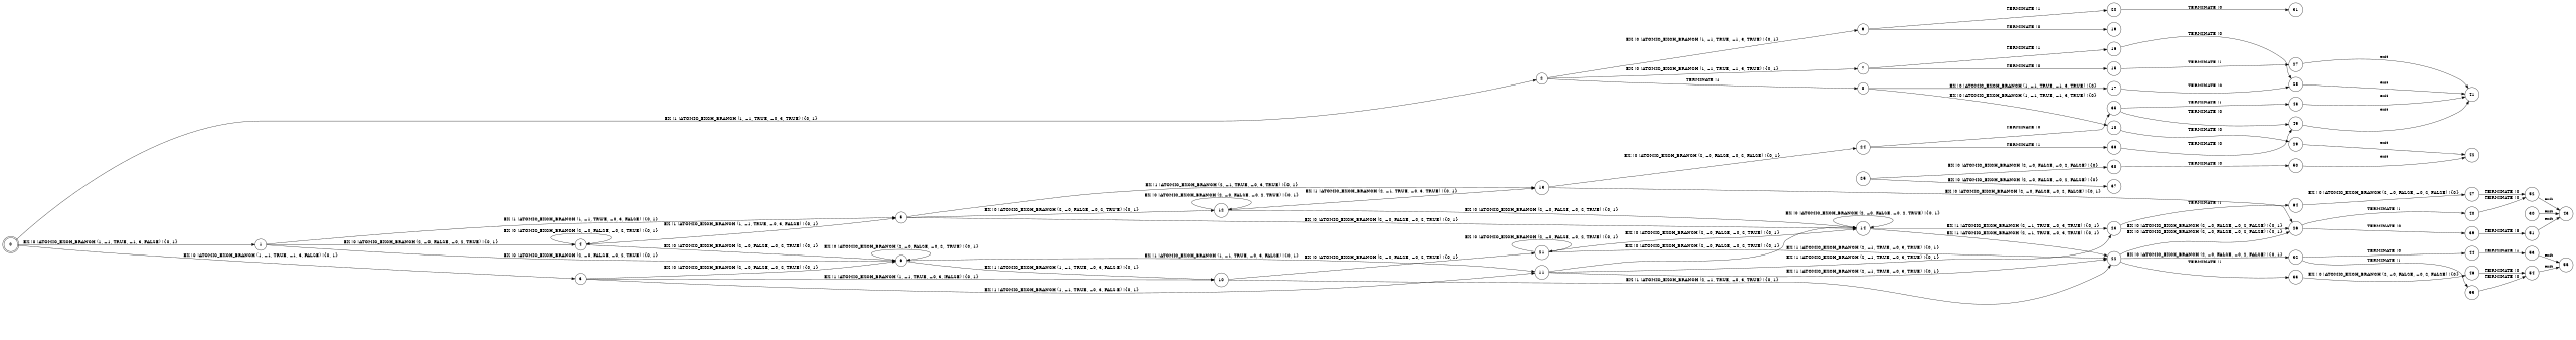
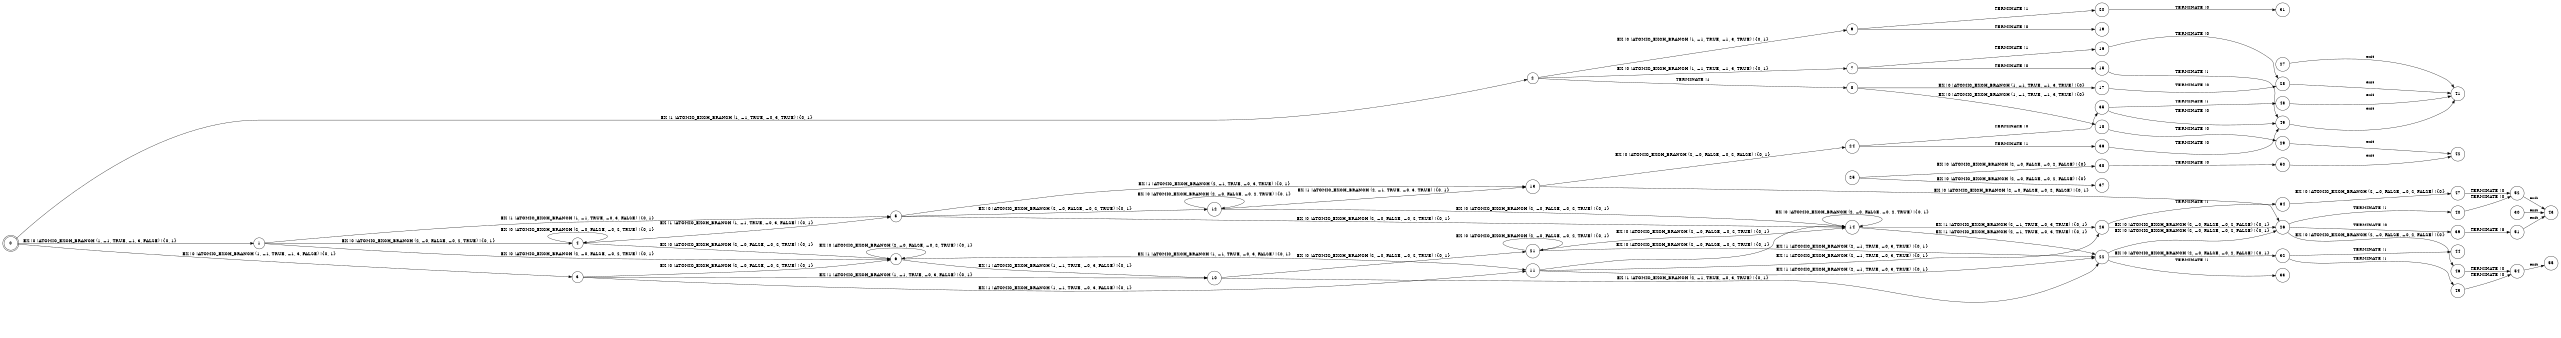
  digraph {
    rankdir=LR
    node [shape=circle]
    0 [peripheries=2]
    1
    2
    3
    4
    5
    6
    7
    8
    9
    10
    11
    12
    13
    14
    15
    16
    17
    18
    19
    20
    21
    22
    23
    24
    26
    27
    28
    29
    31
    32
    33
    n33 [label=64]
    35
    36
    25
    37
    38
    39
    40
    41
    42
    30
    43
    44
-   45 [label=95]
+   45
    46
    47
    48
    49
    50
    51
    52
-   53
    54
    55
    0 -> 1 [label="EX !0 !ATOMIC_EXCH_BRANCH (1, +1, TRUE, +1, 3, FALSE) !{0, 1}"]
    0 -> 2 [label="EX !1 !ATOMIC_EXCH_BRANCH (1, +1, TRUE, +0, 3, TRUE) !{0, 1}"]
    0 -> 3 [label="EX !0 !ATOMIC_EXCH_BRANCH (1, +1, TRUE, +1, 3, FALSE) !{0, 1}"]
    1 -> 4 [label="EX !0 !ATOMIC_EXCH_BRANCH (2, +0, FALSE, +0, 2, TRUE) !{0, 1}"]
    1 -> 5 [label="EX !1 !ATOMIC_EXCH_BRANCH (1, +1, TRUE, +0, 3, FALSE) !{0, 1}"]
    1 -> 6 [label="EX !0 !ATOMIC_EXCH_BRANCH (2, +0, FALSE, +0, 2, TRUE) !{0, 1}"]
    2 -> 7 [label="EX !0 !ATOMIC_EXCH_BRANCH (1, +1, TRUE, +1, 3, TRUE) !{0, 1}"]
    2 -> 8 [label="TERMINATE !1"]
    2 -> 9 [label="EX !0 !ATOMIC_EXCH_BRANCH (1, +1, TRUE, +1, 3, TRUE) !{0, 1}"]
    3 -> 6 [label="EX !0 !ATOMIC_EXCH_BRANCH (2, +0, FALSE, +0, 2, TRUE) !{0, 1}"]
    3 -> 10 [label="EX !1 !ATOMIC_EXCH_BRANCH (1, +1, TRUE, +0, 3, FALSE) !{0, 1}"]
    3 -> 11 [label="EX !1 !ATOMIC_EXCH_BRANCH (1, +1, TRUE, +0, 3, FALSE) !{0, 1}"]
    4 -> 4 [label="EX !0 !ATOMIC_EXCH_BRANCH (2, +0, FALSE, +0, 2, TRUE) !{0, 1}"]
    4 -> 5 [label="EX !1 !ATOMIC_EXCH_BRANCH (1, +1, TRUE, +0, 3, FALSE) !{0, 1}"]
    4 -> 6 [label="EX !0 !ATOMIC_EXCH_BRANCH (2, +0, FALSE, +0, 2, TRUE) !{0, 1}"]
    5 -> 12 [label="EX !0 !ATOMIC_EXCH_BRANCH (2, +0, FALSE, +0, 2, TRUE) !{0, 1}"]
    5 -> 13 [label="EX !1 !ATOMIC_EXCH_BRANCH (2, +1, TRUE, +0, 3, TRUE) !{0, 1}"]
    5 -> 14 [label="EX !0 !ATOMIC_EXCH_BRANCH (2, +0, FALSE, +0, 2, TRUE) !{0, 1}"]
    6 -> 6 [label="EX !0 !ATOMIC_EXCH_BRANCH (2, +0, FALSE, +0, 2, TRUE) !{0, 1}"]
    6 -> 10 [label="EX !1 !ATOMIC_EXCH_BRANCH (1, +1, TRUE, +0, 3, FALSE) !{0, 1}"]
    6 -> 11 [label="EX !1 !ATOMIC_EXCH_BRANCH (1, +1, TRUE, +0, 3, FALSE) !{0, 1}"]
    7 -> 15 [label="TERMINATE !0"]
    7 -> 16 [label="TERMINATE !1"]
    8 -> 17 [label="EX !0 !ATOMIC_EXCH_BRANCH (1, +1, TRUE, +1, 3, TRUE) !{0}"]
    8 -> 18 [label="EX !0 !ATOMIC_EXCH_BRANCH (1, +1, TRUE, +1, 3, TRUE) !{0}"]
    9 -> 19 [label="TERMINATE !0"]
    9 -> 20 [label="TERMINATE !1"]
    10 -> 21 [label="EX !0 !ATOMIC_EXCH_BRANCH (2, +0, FALSE, +0, 2, TRUE) !{0, 1}"]
    10 -> 22 [label="EX !1 !ATOMIC_EXCH_BRANCH (2, +1, TRUE, +0, 3, TRUE) !{0, 1}"]
    11 -> 14 [label="EX !0 !ATOMIC_EXCH_BRANCH (2, +0, FALSE, +0, 2, TRUE) !{0, 1}"]
    11 -> 22 [label="EX !1 !ATOMIC_EXCH_BRANCH (2, +1, TRUE, +0, 3, TRUE) !{0, 1}"]
    11 -> 23 [label="EX !1 !ATOMIC_EXCH_BRANCH (2, +1, TRUE, +0, 3, TRUE) !{0, 1}"]
    12 -> 12 [label="EX !0 !ATOMIC_EXCH_BRANCH (2, +0, FALSE, +0, 2, TRUE) !{0, 1}"]
    12 -> 13 [label="EX !1 !ATOMIC_EXCH_BRANCH (2, +1, TRUE, +0, 3, TRUE) !{0, 1}"]
    12 -> 14 [label="EX !0 !ATOMIC_EXCH_BRANCH (2, +0, FALSE, +0, 2, TRUE) !{0, 1}"]
    13 -> 24 [label="EX !0 !ATOMIC_EXCH_BRANCH (2, +0, FALSE, +0, 2, FALSE) !{0, 1}"]
    13 -> 26 [label="EX !0 !ATOMIC_EXCH_BRANCH (2, +0, FALSE, +0, 2, FALSE) !{0, 1}"]
    14 -> 14 [label="EX !0 !ATOMIC_EXCH_BRANCH (2, +0, FALSE, +0, 2, TRUE) !{0, 1}"]
    14 -> 22 [label="EX !1 !ATOMIC_EXCH_BRANCH (2, +1, TRUE, +0, 3, TRUE) !{0, 1}"]
    14 -> 23 [label="EX !1 !ATOMIC_EXCH_BRANCH (2, +1, TRUE, +0, 3, TRUE) !{0, 1}"]
-   15 -> 27 [label="TERMINATE !1"]
+   15 -> 49 [label="TERMINATE !1"]
    16 -> 28 [label="TERMINATE !0"]
    17 -> 28 [label="TERMINATE !0"]
    18 -> 29 [label="TERMINATE !0"]
    20 -> 31 [label="TERMINATE !0"]
    21 -> 14 [label="EX !0 !ATOMIC_EXCH_BRANCH (2, +0, FALSE, +0, 2, TRUE) !{0, 1}"]
    21 -> 21 [label="EX !0 !ATOMIC_EXCH_BRANCH (2, +0, FALSE, +0, 2, TRUE) !{0, 1}"]
    21 -> 22 [label="EX !1 !ATOMIC_EXCH_BRANCH (2, +1, TRUE, +0, 3, TRUE) !{0, 1}"]
    22 -> 26 [label="EX !0 !ATOMIC_EXCH_BRANCH (2, +0, FALSE, +0, 2, FALSE) !{0, 1}"]
    22 -> 32 [label="EX !0 !ATOMIC_EXCH_BRANCH (2, +0, FALSE, +0, 2, FALSE) !{0, 1}"]
    22 -> 33 [label="TERMINATE !1"]
    23 -> 26 [label="EX !0 !ATOMIC_EXCH_BRANCH (2, +0, FALSE, +0, 2, FALSE) !{0, 1}"]
    23 -> n33 [label="TERMINATE !1"]
    24 -> 35 [label="TERMINATE !0"]
    24 -> 36 [label="TERMINATE !1"]
    26 -> 39 [label="TERMINATE !0"]
    26 -> 40 [label="TERMINATE !1"]
    27 -> 41 [label=exit]
    28 -> 41 [label=exit]
    29 -> 42 [label=exit]
-   32 -> 44 [label="TERMINATE !0"]
+   32 -> 44 [label="TERMINATE !1"]
    32 -> 45 [label="TERMINATE !1"]
-   33 -> 46 [label="EX !0 !ATOMIC_EXCH_BRANCH (2, +0, FALSE, +0, 2, FALSE) !{0}"]
+   26 -> 46 [label="EX !0 !ATOMIC_EXCH_BRANCH (2, +0, FALSE, +0, 2, FALSE) !{0}"]
    n33 -> 47 [label="EX !0 !ATOMIC_EXCH_BRANCH (2, +0, FALSE, +0, 2, FALSE) !{0}"]
    35 -> 48 [label="TERMINATE !1"]
    35 -> 49 [label="TERMINATE !0"]
    36 -> 49 [label="TERMINATE !0"]
    25 -> 37 [label="EX !0 !ATOMIC_EXCH_BRANCH (2, +0, FALSE, +0, 2, FALSE) !{0}"]
    25 -> 38 [label="EX !0 !ATOMIC_EXCH_BRANCH (2, +0, FALSE, +0, 2, FALSE) !{0}"]
    38 -> 50 [label="TERMINATE !0"]
    39 -> 51 [label="TERMINATE !8"]
    40 -> 52 [label="TERMINATE !0"]
    30 -> 43 [label=exit]
-   44 -> 53 [label="TERMINATE !1"]
    45 -> 54 [label="TERMINATE !0"]
    46 -> 54 [label="TERMINATE !0"]
    47 -> 52 [label="TERMINATE !0"]
    48 -> 41 [label=exit]
    49 -> 41 [label=exit]
    50 -> 42 [label=exit]
    51 -> 43 [label=exit]
    52 -> 43 [label=exit]
-   53 -> 55 [label=exit]
    54 -> 55 [label=exit]
  }
